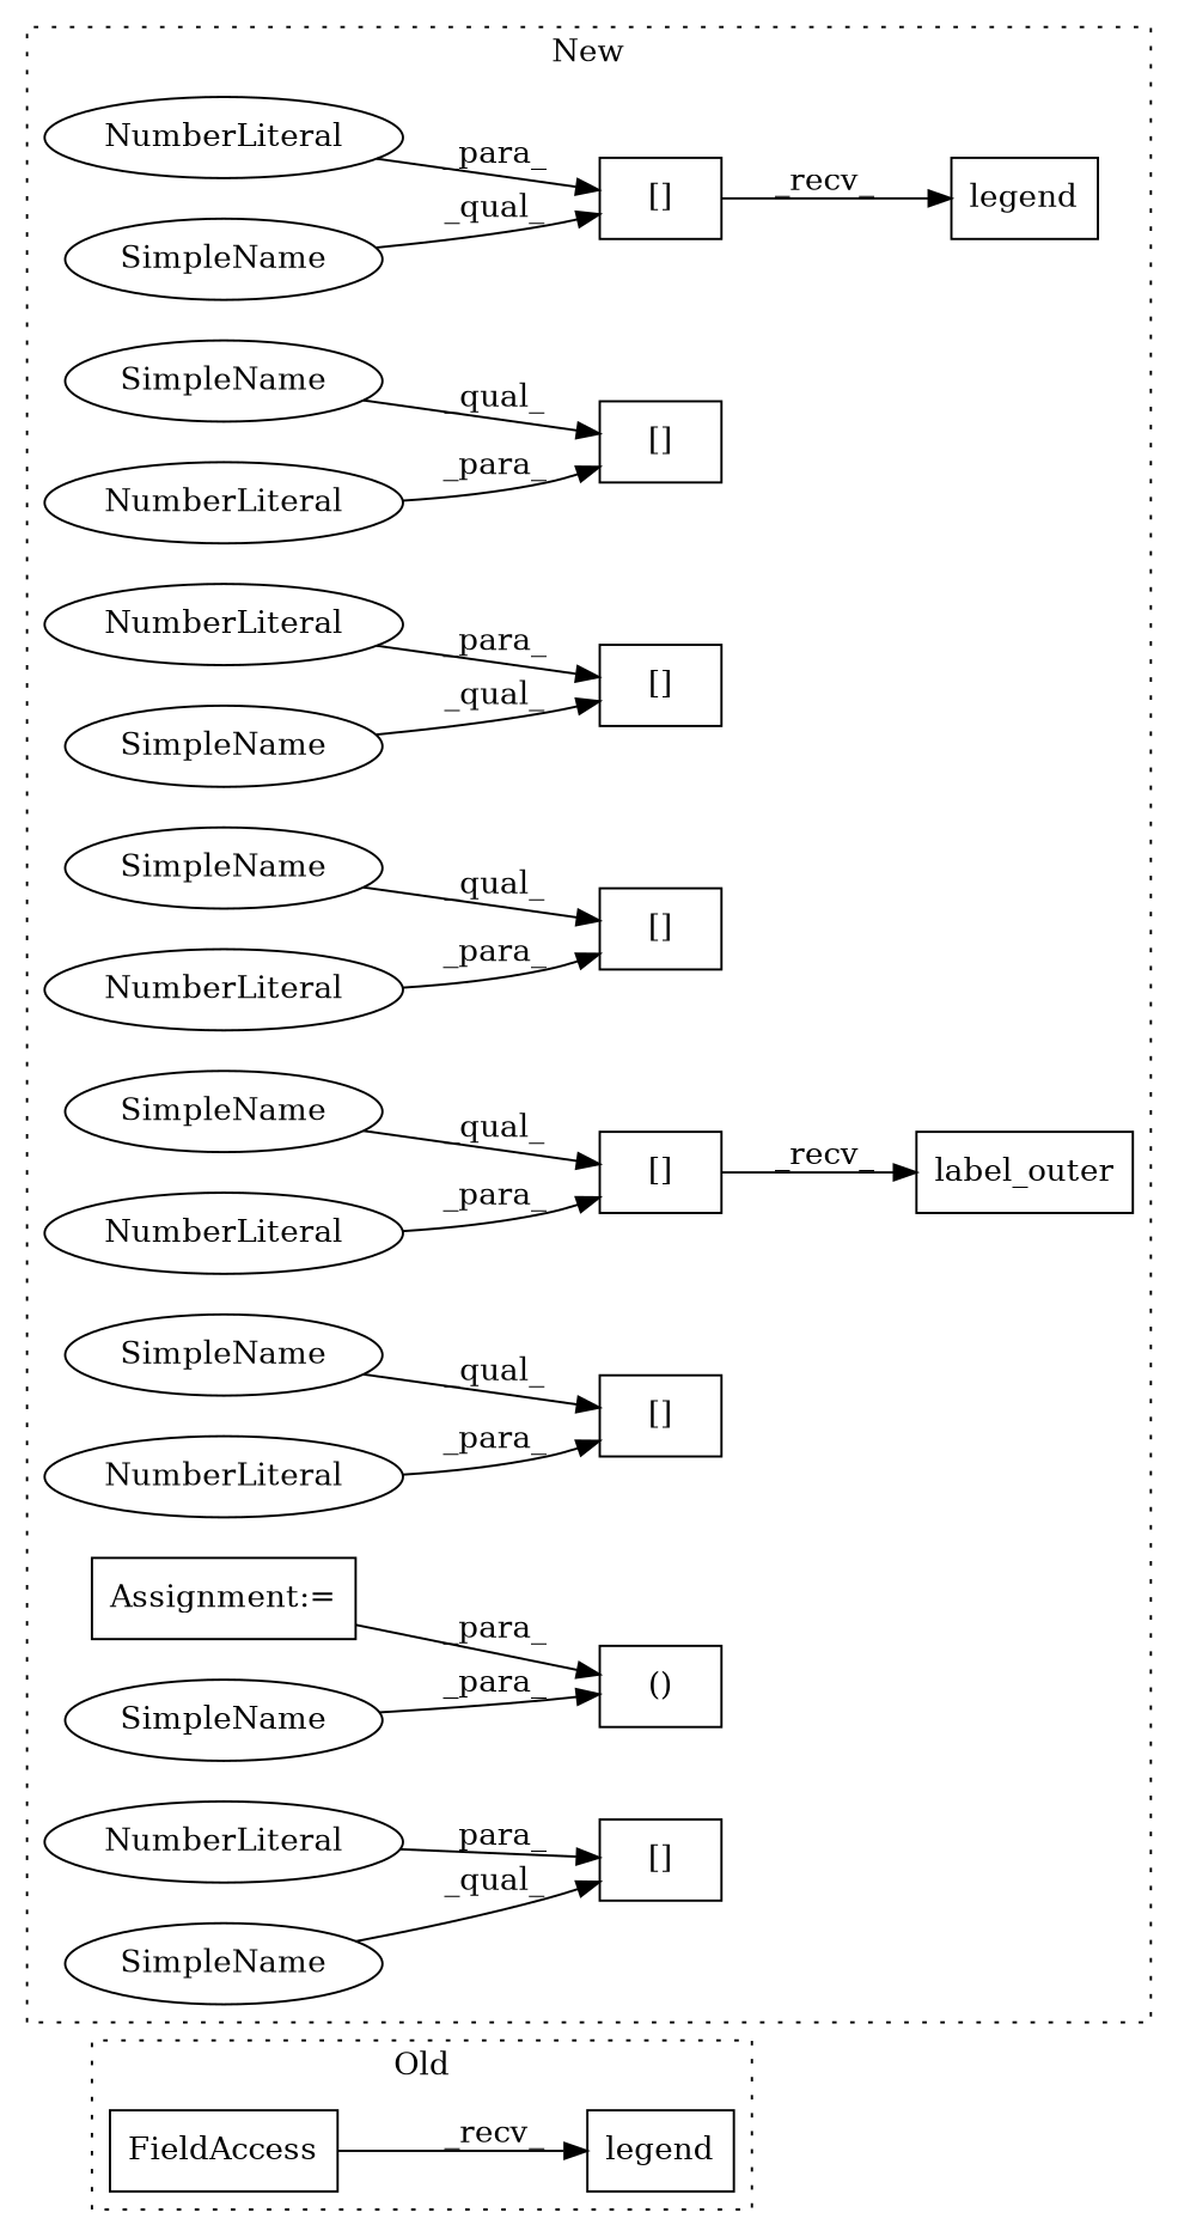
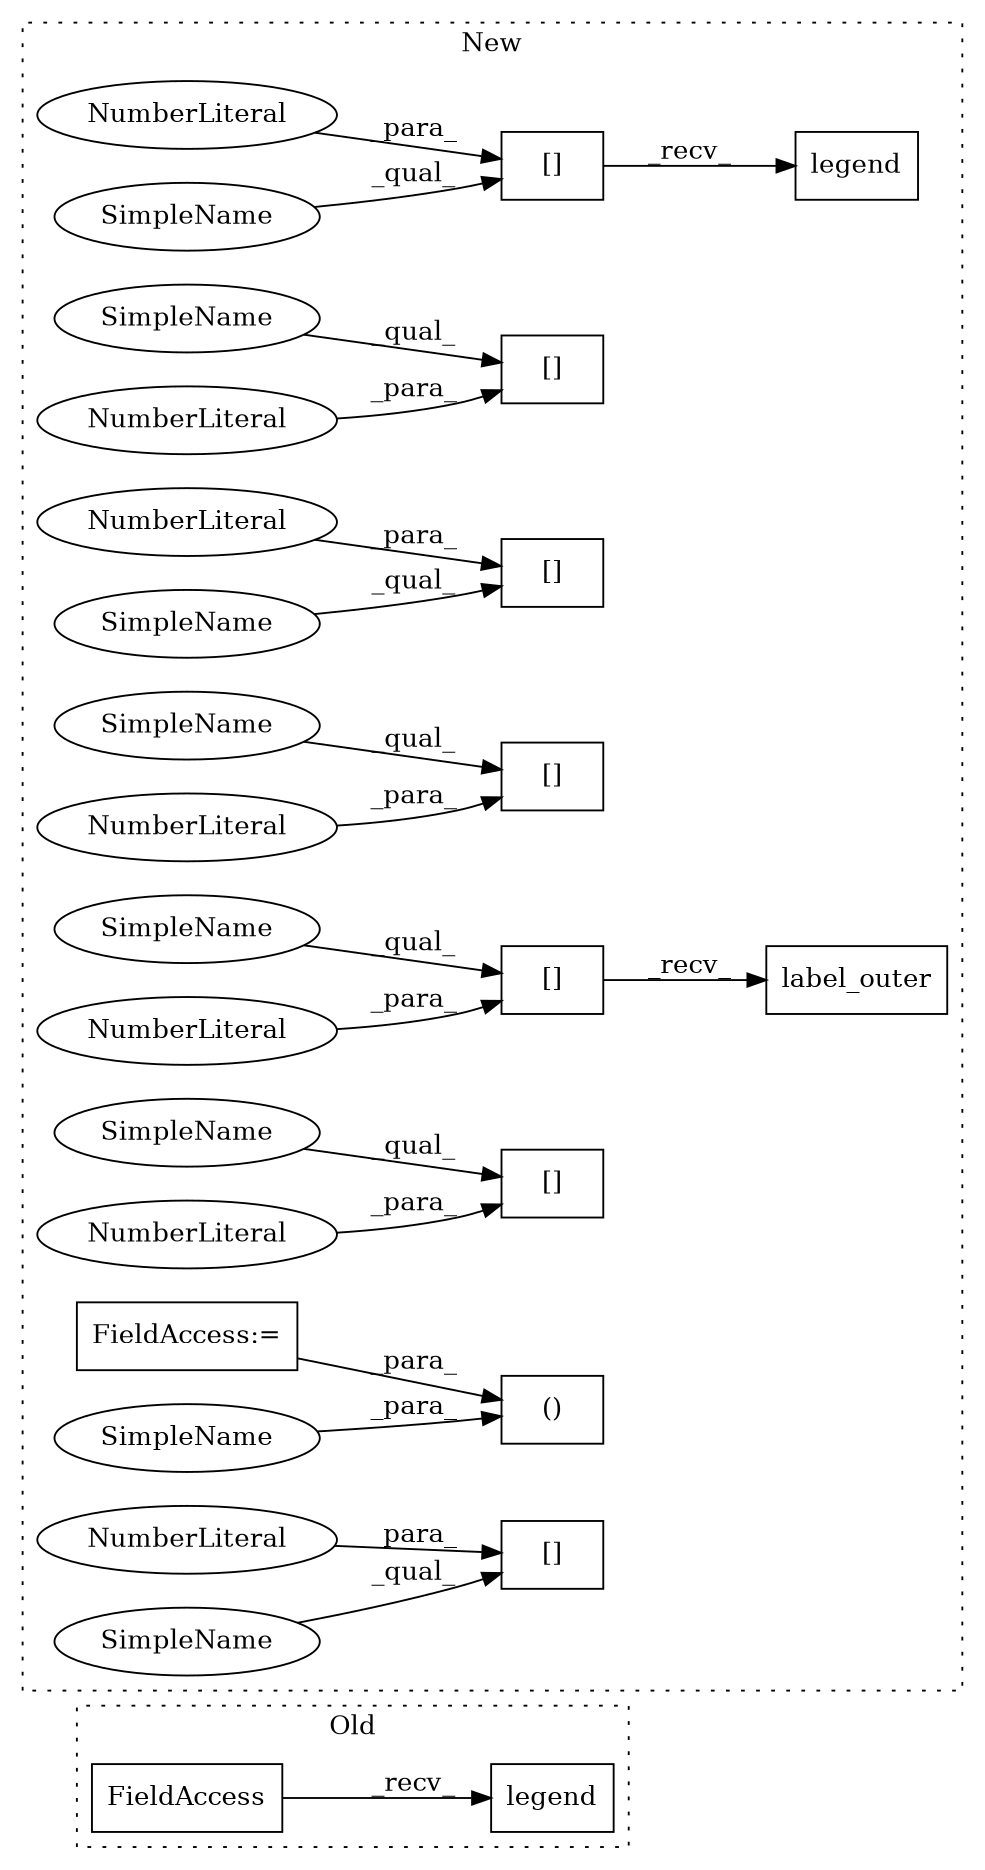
  digraph {
    rankdir=LR
    node [a=42 l=2 shape=ellipse]
    n1 [a=32 l=8 label=legend s=1899 shape=box]
    n2 [a=22 l=10 label=FieldAccess s=1881 shape=box]
    n3 [a=2 l="3,1" label="[]" s="1626,1630" shape=box]
    n4 [a=34 l=1 label=NumberLiteral s=1629]
    n5 [a=32 l=8 label=legend s=1632 shape=box]
    n6 [a=2 l="3,1" label="[]" s="1646,1650" shape=box]
    n7 [a=106 l=18 label="()" s=738 shape=box]
    n8 [a=2 l="3,1" label="[]" s="1446,1450" shape=box]
    n9 [a=34 l=1 label=NumberLiteral s=1449]
    n10 [a=2 l="3,1" label="[]" s="1458,1462" shape=box]
    n11 [a=34 l=1 label=NumberLiteral s=1461]
    n12 [a=2 l="3,1" label="[]" s="1774,1778" shape=box]
    n13 [a=34 l=1 label=NumberLiteral s=1649]
    n14 [a=34 l=1 label=NumberLiteral s=1777]
    n15 [a=2 l="3,1" label="[]" s="1794,1798" shape=box]
    n16 [a=34 l=1 label=NumberLiteral s=1797]
    n17 [a=2 l="3,1" label="[]" s="1508,1512" shape=box]
    n18 [a=34 l=1 label=NumberLiteral s=1511]
    n19 [a=32 l=13 label=label_outer s=1652 shape=box]
-   n20 [a=7 l=3 label="Assignment:=" s=165 shape=box]
+   n20 [a=7 l=3 label="FieldAccess:=" s=165 shape=box]
    n21 [label=SimpleName s=1774]
    n22 [label=SimpleName s=1626]
    n23 [label=SimpleName s=1458]
    n24 [label=SimpleName s=1646]
    n25 [label=SimpleName s=1446]
    n26 [label=SimpleName s=754]
    n27 [label=SimpleName s=1794]
    n28 [label=SimpleName s=1508]
    subgraph cluster_1 {
      label=Old
      style=dotted
      n1
      n2
    }
    subgraph cluster_2 {
      label=New
      style=dotted
      n3
      n4
      n5
      n6
      n7
      n8
      n9
      n10
      n11
      n12
      n13
      n14
      n15
      n16
      n17
      n18
      n19
      n20
      n21
      n22
      n23
      n24
      n25
      n26
      n27
      n28
    }
    n2 -> n1 [label=_recv_]
    n3 -> n5 [label=_recv_]
    n4 -> n3 [label=_para_]
    n6 -> n19 [label=_recv_]
    n9 -> n8 [label=_para_]
    n11 -> n10 [label=_para_]
    n13 -> n6 [label=_para_]
    n14 -> n12 [label=_para_]
    n16 -> n15 [label=_para_]
    n18 -> n17 [label=_para_]
    n20 -> n7 [label=_para_]
    n21 -> n12 [label=_qual_]
    n22 -> n3 [label=_qual_]
    n23 -> n10 [label=_qual_]
    n24 -> n6 [label=_qual_]
    n25 -> n8 [label=_qual_]
    n26 -> n7 [label=_para_]
    n27 -> n15 [label=_qual_]
    n28 -> n17 [label=_qual_]
  }
